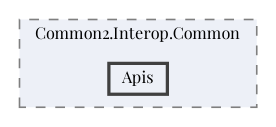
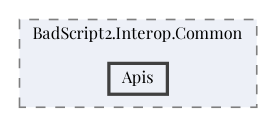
  digraph {
    compound=true
    fontname="Playfair Display"
    n1 [color=grey25 fillcolor="#edf0f7" fontname="Playfair Display" fontsize=10 height=0.2 label=Apis shape=box style="filled,bold" width=0.4]
    subgraph cluster_1 {
      bgcolor="#edf0f7"
      fontsize=10
-     label="Common2.Interop.Common"
+     label="BadScript2.Interop.Common"
      pencolor=grey50
      style="filled,dashed"
      n1
    }
  }
